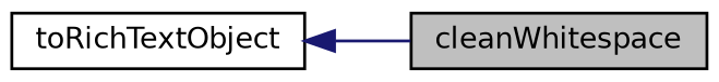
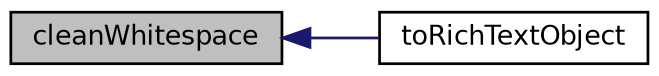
  digraph {
    rankdir=LR
    node [color=black fontname=Helvetica fontsize=10 shape=record style=filled]
    n1 [fillcolor=grey75 fontcolor=black height=0.2 label=cleanWhitespace width=0.4]
    n2 [fillcolor=white height=0.2 label=toRichTextObject width=0.4]
-   n2 -> n1 [color=midnightblue dir=back fontname=Helvetica fontsize=10 labelfontname=Helvetica labelfontsize=10 style=solid]
+   n1 -> n2 [color=midnightblue dir=back fontname=Helvetica fontsize=10 labelfontname=Helvetica labelfontsize=10 style=solid]
  }
